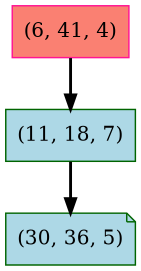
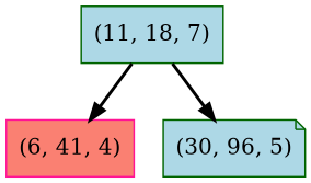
  digraph {
    node [color=darkgreen fillcolor=lightblue shape=box style=filled]
    edge [style=bold]
    "(6, 41, 4)" [color=deeppink fillcolor=salmon]
    "(11, 18, 7)"
-   "(30, 36, 5)" [shape=note]
-   "(6, 41, 4)" -> "(11, 18, 7)"
+   "(30, 36, 5)" [shape=note label="(30, 96, 5)"]
+   "(11, 18, 7)" -> "(6, 41, 4)"
    "(11, 18, 7)" -> "(30, 36, 5)"
  }
